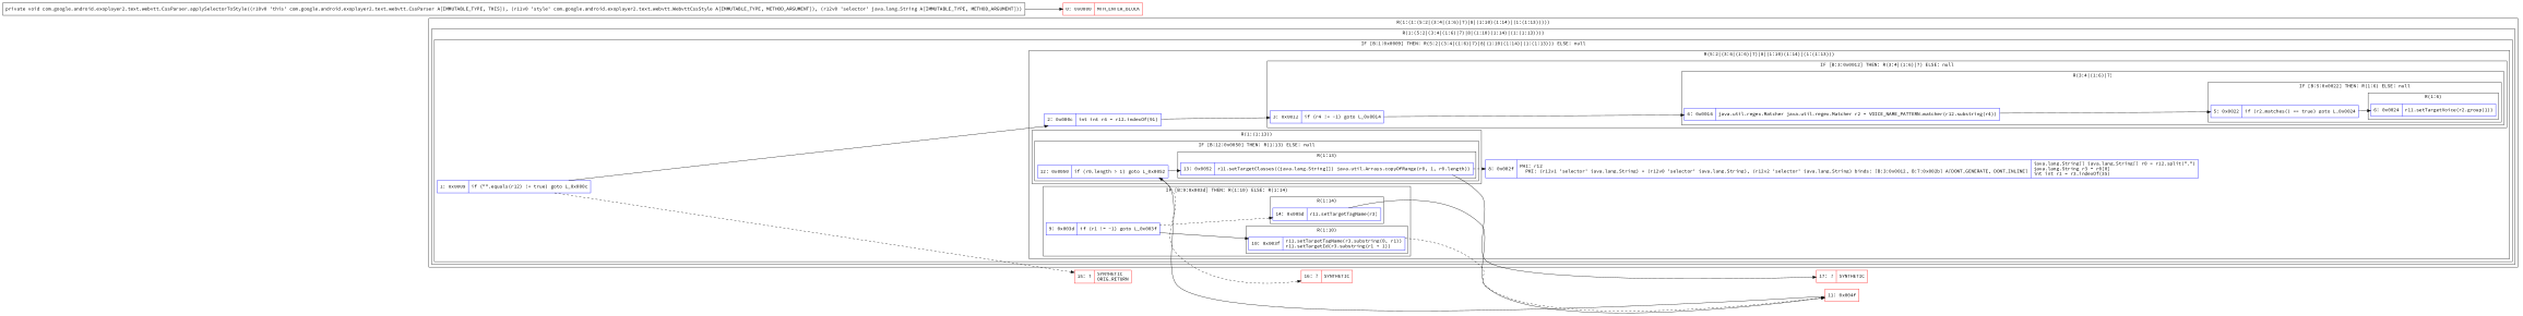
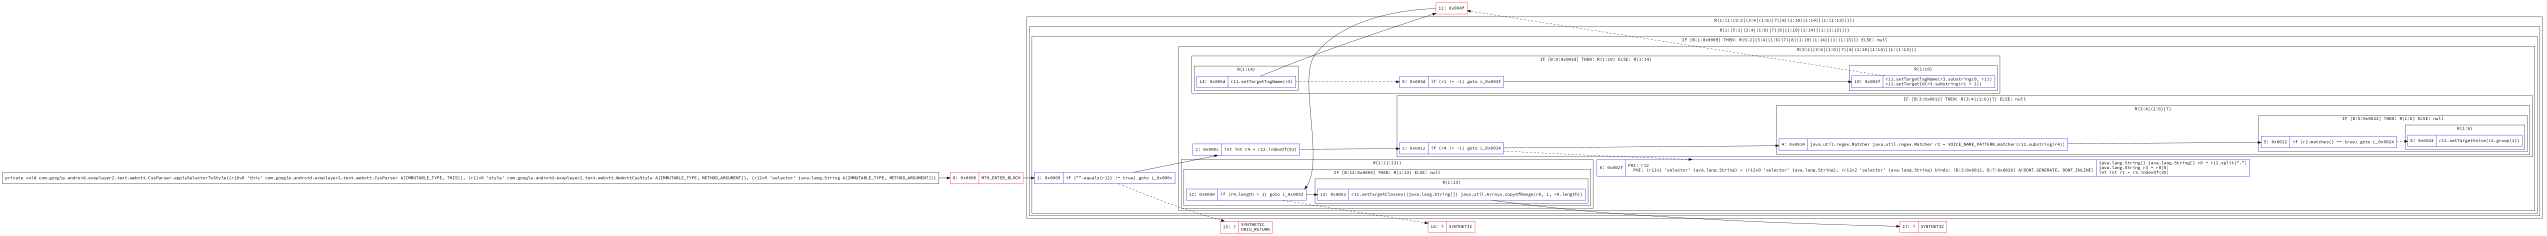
  digraph {
    fontname="Source Code Pro"
    rankdir=LR
    node [color=blue fontname="Source Code Pro" shape=record]
    edge [fontname="Source Code Pro"]
    n1 [label="{6\:\ 0x0024|r11.setTargetVoice(r2.group(1))\l}"]
    n2 [label="{5\:\ 0x0022|if (r2.matches() == true) goto L_0x0024\l}"]
    n3 [label="{4\:\ 0x0014|java.util.regex.Matcher java.util.regex.Matcher r2 = VOICE_NAME_PATTERN.matcher(r12.substring(r4))\l}"]
    n4 [label="{3\:\ 0x0012|if (r4 != \-1) goto L_0x0014\l}"]
    n5 [label="{10\:\ 0x003f|r11.setTargetTagName(r3.substring(0, r1))\lr11.setTargetId(r3.substring(r1 + 1))\l}"]
    n6 [label="{14\:\ 0x005d|r11.setTargetTagName(r3)\l}"]
    n7 [label="{9\:\ 0x003d|if (r1 != \-1) goto L_0x003f\l}"]
    n8 [label="{13\:\ 0x0052|r11.setTargetClasses((java.lang.String[]) java.util.Arrays.copyOfRange(r0, 1, r0.length))\l}"]
    n9 [label="{12\:\ 0x0050|if (r0.length \> 1) goto L_0x0052\l}"]
    n10 [label="{2\:\ 0x000c|int int r4 = r12.indexOf(91)\l}"]
    n11 [label="{8\:\ 0x002f|PHI: r12 \l  PHI: (r12v1 'selector' java.lang.String) = (r12v0 'selector' java.lang.String), (r12v2 'selector' java.lang.String) binds: [B:3:0x0012, B:7:0x002b] A[DONT_GENERATE, DONT_INLINE]\l|java.lang.String[] java.lang.String[] r0 = r12.split(\".\")\ljava.lang.String r3 = r0[0]\lint int r1 = r3.indexOf(35)\l}"]
    n12 [label="{1\:\ 0x0009|if (\"\".equals(r12) != true) goto L_0x000c\l}"]
    n13 [color=red label="{11\:\ 0x004f}"]
    n14 [color=red label="{17\:\ ?|SYNTHETIC\l}"]
    n15 [color=red label="{16\:\ ?|SYNTHETIC\l}"]
    n16 [color=red label="{15\:\ ?|SYNTHETIC\lORIG_RETURN\l}"]
    n17 [color=red label="{0\:\ 0x0000|MTH_ENTER_BLOCK\l}"]
    n18 [label="{private void com.google.android.exoplayer2.text.webvtt.CssParser.applySelectorToStyle((r10v0 'this' com.google.android.exoplayer2.text.webvtt.CssParser A[IMMUTABLE_TYPE, THIS]), (r11v0 'style' com.google.android.exoplayer2.text.webvtt.WebvttCssStyle A[IMMUTABLE_TYPE, METHOD_ARGUMENT]), (r12v0 'selector' java.lang.String A[IMMUTABLE_TYPE, METHOD_ARGUMENT])) }" color=""]
    subgraph cluster_1 {
      label="R(1:(1:(5:2|(3:4|(1:6)|7)|8|(1:10)(1:14)|(1:(1:13)))))"
      subgraph cluster_2 {
        label="R(1:(5:2|(3:4|(1:6)|7)|8|(1:10)(1:14)|(1:(1:13))))"
        subgraph cluster_3 {
          label="IF [B:1:0x0009] THEN: R(5:2|(3:4|(1:6)|7)|8|(1:10)(1:14)|(1:(1:13))) ELSE: null"
          n12
          subgraph cluster_4 {
            label="R(5:2|(3:4|(1:6)|7)|8|(1:10)(1:14)|(1:(1:13)))"
            n10
            n11
            subgraph cluster_5 {
              label="IF [B:3:0x0012] THEN: R(3:4|(1:6)|7) ELSE: null"
              n4
              subgraph cluster_6 {
                label="R(3:4|(1:6)|7)"
                n3
                subgraph cluster_7 {
                  label="IF [B:5:0x0022] THEN: R(1:6) ELSE: null"
                  n2
                  subgraph cluster_8 {
                    label="R(1:6)"
                    n1
                  }
                }
              }
            }
            subgraph cluster_9 {
              label="IF [B:9:0x003d] THEN: R(1:10) ELSE: R(1:14)"
              n7
              subgraph cluster_10 {
                label="R(1:10)"
                n5
              }
              subgraph cluster_11 {
                label="R(1:14)"
                n6
              }
            }
            subgraph cluster_12 {
              label="R(1:(1:13))"
              subgraph cluster_13 {
                label="IF [B:12:0x0050] THEN: R(1:13) ELSE: null"
                n9
                subgraph cluster_14 {
                  label="R(1:13)"
                  n8
                }
              }
            }
          }
        }
      }
    }
-   n2 -> n1
+   n2 -> n1 [style=dashed]
    n3 -> n2
    n4 -> n3
-   n8 -> n11 [style=dashed]
+   n4 -> n11 [style=dashed]
    n5 -> n13 [style=dashed]
    n6 -> n13
    n7 -> n5
-   n7 -> n6 [style=dashed]
+   n6 -> n7 [style=dashed]
    n8 -> n14
    n9 -> n8
    n9 -> n15 [style=dashed]
    n10 -> n4
    n12 -> n10
    n12 -> n16 [style=dashed]
    n13 -> n9
+   n17 -> n12
    n18 -> n17
  }
